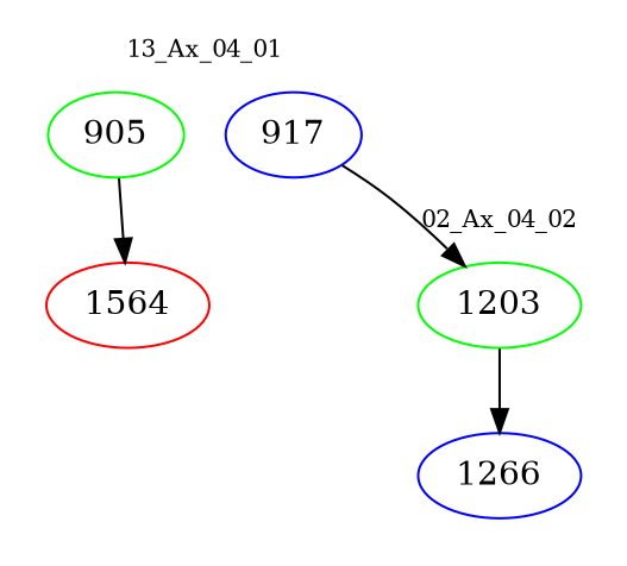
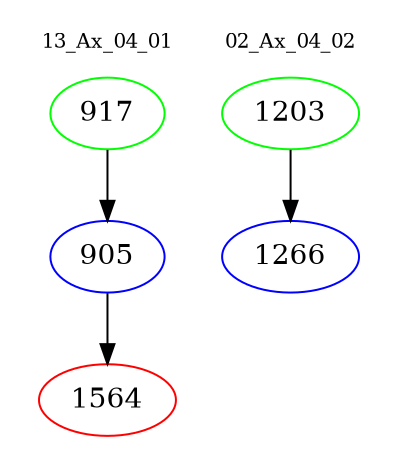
  digraph {
    node [color=green]
    edge [color=black]
-   n1 [color=blue label=917]
-   n2 [label=905]
+   n1 [label=917]
+   n2 [color=blue label=905]
    n3 [color=red label=1564]
    n4 [label=1203]
    n5 [color=blue label=1266]
    subgraph cluster_1 {
      color=white
      fontsize=10
      label="13_Ax_04_01"
      n1
      n2
      n3
    }
    subgraph cluster_2 {
      color=white
      fontsize=10
      label="02_Ax_04_02"
      n4
      n5
    }
-   n1 -> n4
+   n1 -> n2
    n2 -> n3
    n4 -> n5
  }
